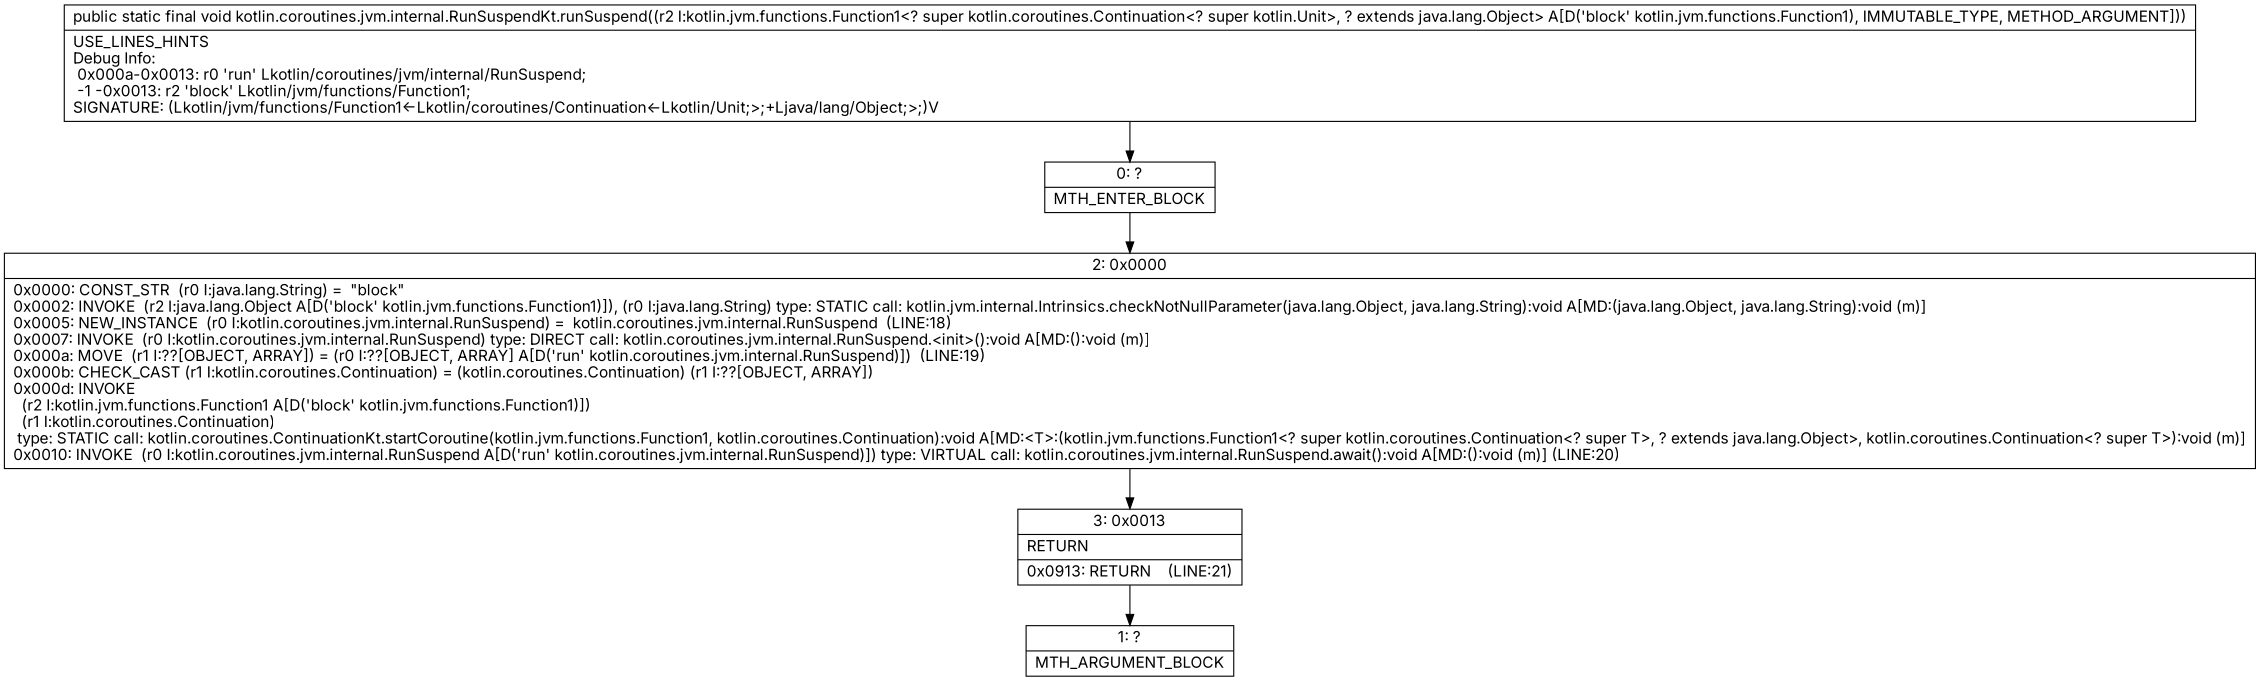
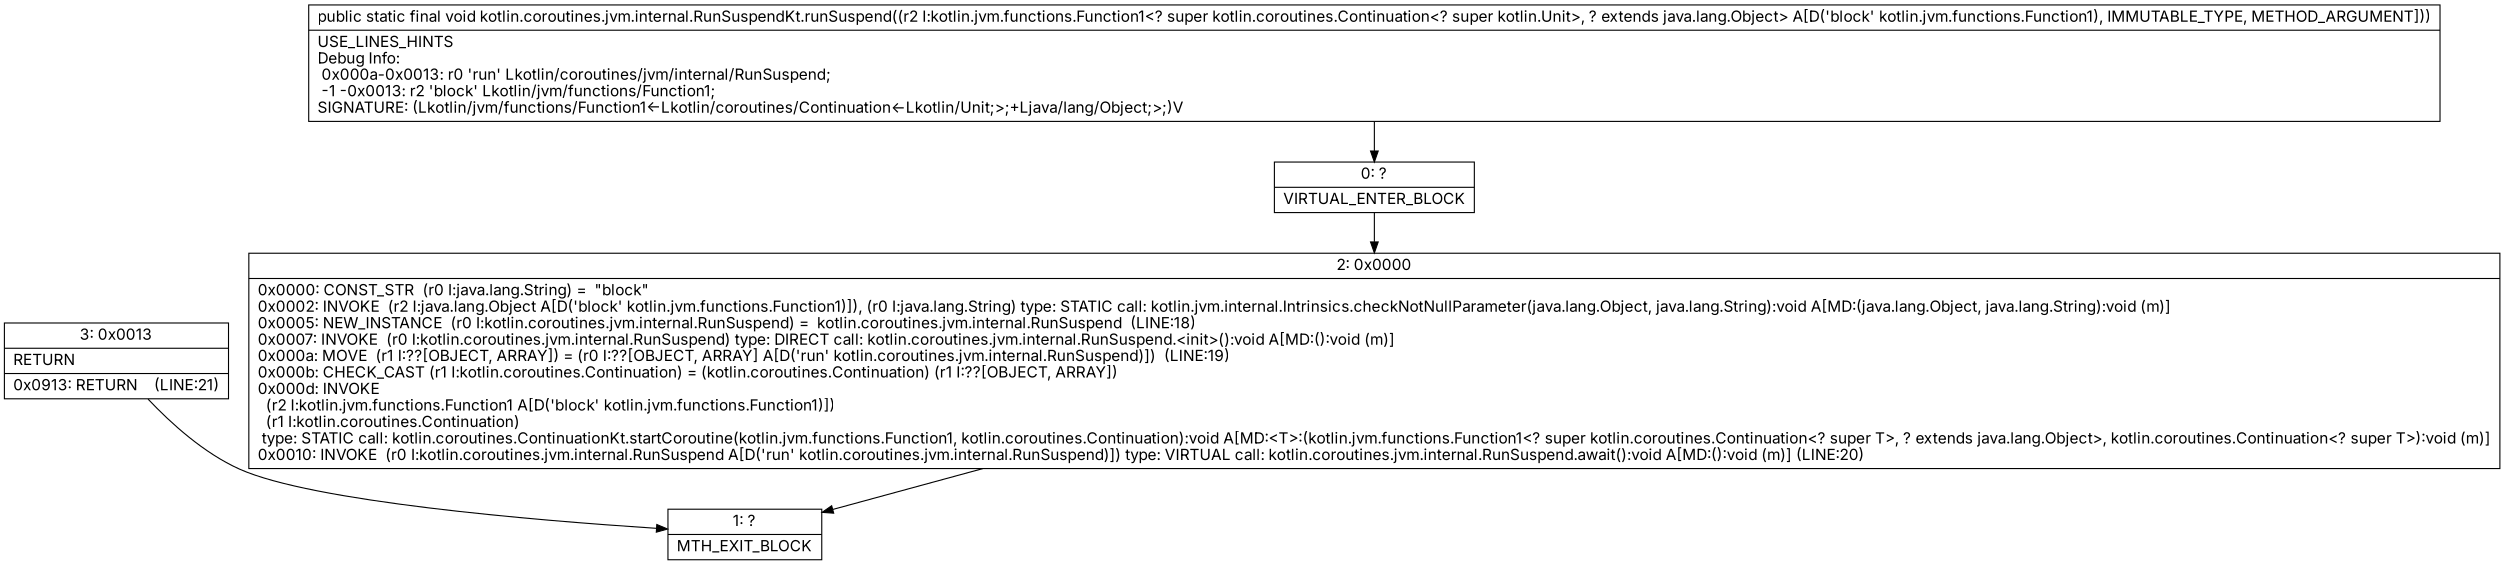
  digraph {
    fontname=Inter
    node [fontname=Inter shape=record]
    edge [fontname=Inter]
-   n1 [label="{0\:\ ?|MTH_ENTER_BLOCK\l}"]
+   n1 [label="{0\:\ ?|VIRTUAL_ENTER_BLOCK\l}"]
    n2 [label="{2\:\ 0x0000|0x0000: CONST_STR  (r0 I:java.lang.String) =  \"block\" \l0x0002: INVOKE  (r2 I:java.lang.Object A[D('block' kotlin.jvm.functions.Function1)]), (r0 I:java.lang.String) type: STATIC call: kotlin.jvm.internal.Intrinsics.checkNotNullParameter(java.lang.Object, java.lang.String):void A[MD:(java.lang.Object, java.lang.String):void (m)]\l0x0005: NEW_INSTANCE  (r0 I:kotlin.coroutines.jvm.internal.RunSuspend) =  kotlin.coroutines.jvm.internal.RunSuspend  (LINE:18)\l0x0007: INVOKE  (r0 I:kotlin.coroutines.jvm.internal.RunSuspend) type: DIRECT call: kotlin.coroutines.jvm.internal.RunSuspend.\<init\>():void A[MD:():void (m)]\l0x000a: MOVE  (r1 I:??[OBJECT, ARRAY]) = (r0 I:??[OBJECT, ARRAY] A[D('run' kotlin.coroutines.jvm.internal.RunSuspend)])  (LINE:19)\l0x000b: CHECK_CAST (r1 I:kotlin.coroutines.Continuation) = (kotlin.coroutines.Continuation) (r1 I:??[OBJECT, ARRAY]) \l0x000d: INVOKE  \l  (r2 I:kotlin.jvm.functions.Function1 A[D('block' kotlin.jvm.functions.Function1)])\l  (r1 I:kotlin.coroutines.Continuation)\l type: STATIC call: kotlin.coroutines.ContinuationKt.startCoroutine(kotlin.jvm.functions.Function1, kotlin.coroutines.Continuation):void A[MD:\<T\>:(kotlin.jvm.functions.Function1\<? super kotlin.coroutines.Continuation\<? super T\>, ? extends java.lang.Object\>, kotlin.coroutines.Continuation\<? super T\>):void (m)]\l0x0010: INVOKE  (r0 I:kotlin.coroutines.jvm.internal.RunSuspend A[D('run' kotlin.coroutines.jvm.internal.RunSuspend)]) type: VIRTUAL call: kotlin.coroutines.jvm.internal.RunSuspend.await():void A[MD:():void (m)] (LINE:20)\l}"]
    n3 [label="{3\:\ 0x0013|RETURN\l|0x0913: RETURN    (LINE:21)\l}"]
-   n4 [label="{1\:\ ?|MTH_ARGUMENT_BLOCK\l}"]
+   n4 [label="{1\:\ ?|MTH_EXIT_BLOCK\l}"]
    n5 [label="{public static final void kotlin.coroutines.jvm.internal.RunSuspendKt.runSuspend((r2 I:kotlin.jvm.functions.Function1\<? super kotlin.coroutines.Continuation\<? super kotlin.Unit\>, ? extends java.lang.Object\> A[D('block' kotlin.jvm.functions.Function1), IMMUTABLE_TYPE, METHOD_ARGUMENT]))  | USE_LINES_HINTS\lDebug Info:\l  0x000a\-0x0013: r0 'run' Lkotlin\/coroutines\/jvm\/internal\/RunSuspend;\l  \-1 \-0x0013: r2 'block' Lkotlin\/jvm\/functions\/Function1;\lSIGNATURE: (Lkotlin\/jvm\/functions\/Function1\<\-Lkotlin\/coroutines\/Continuation\<\-Lkotlin\/Unit;\>;+Ljava\/lang\/Object;\>;)V\l}"]
    n1 -> n2
-   n2 -> n3
+   n2 -> n4
    n3 -> n4
    n5 -> n1
  }
